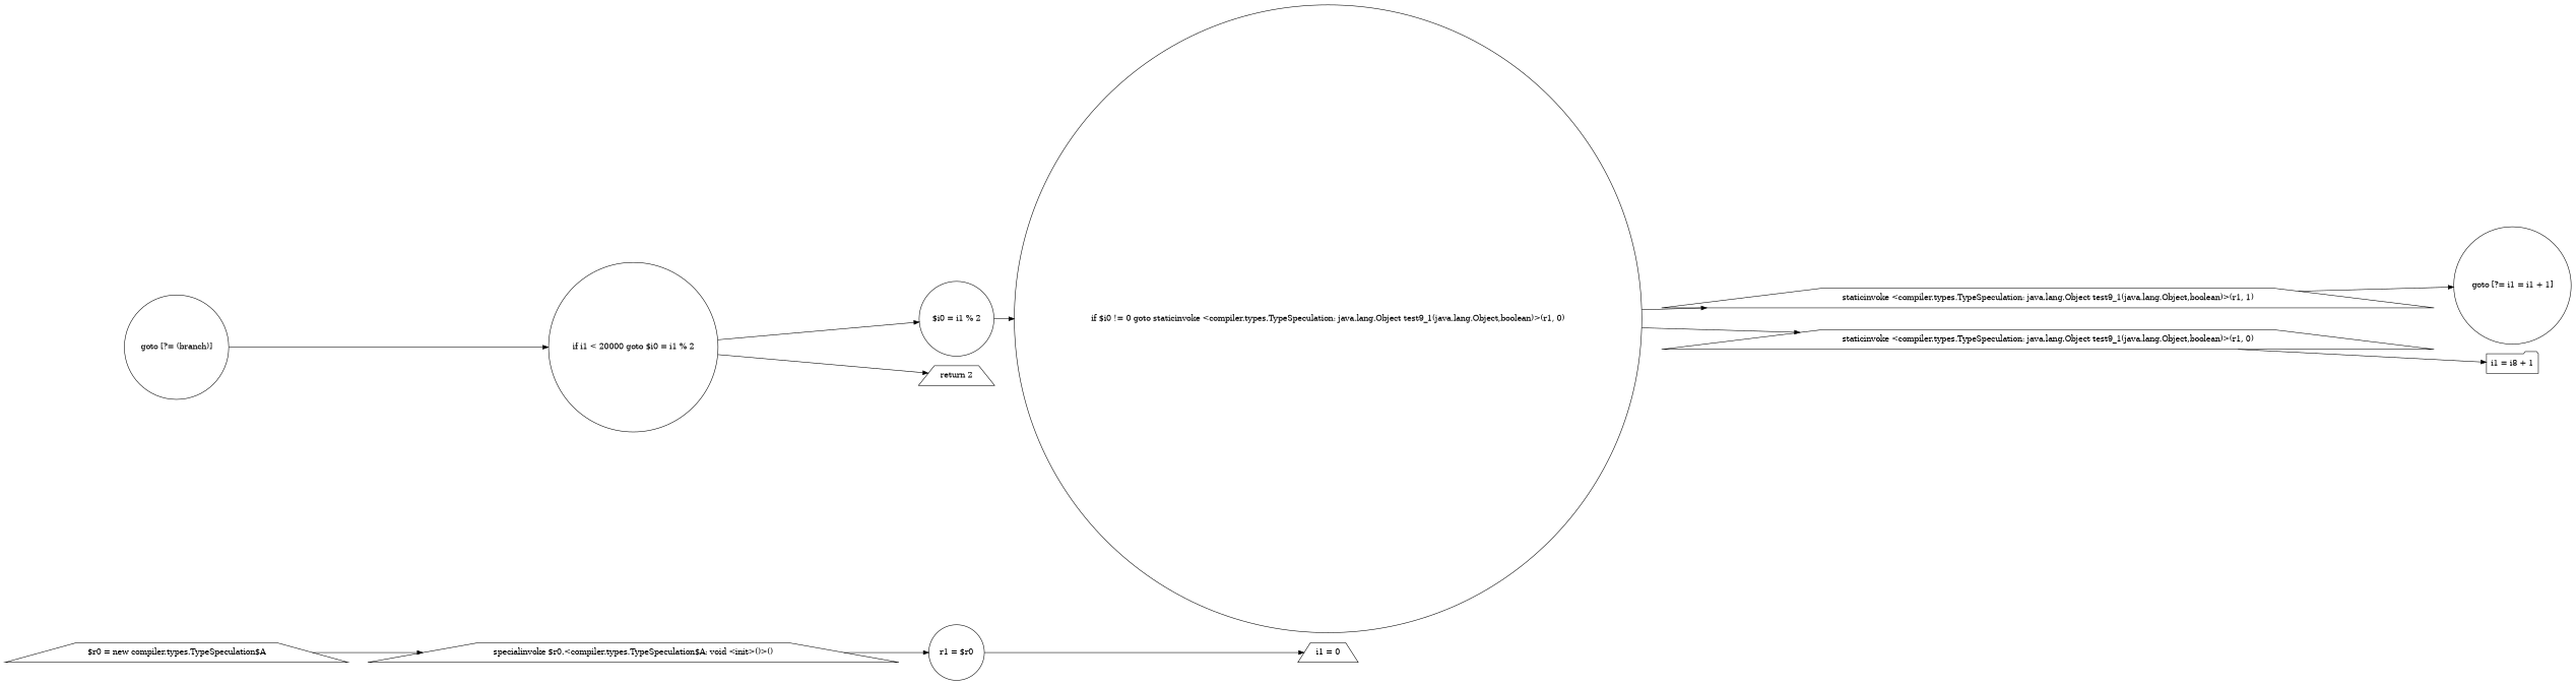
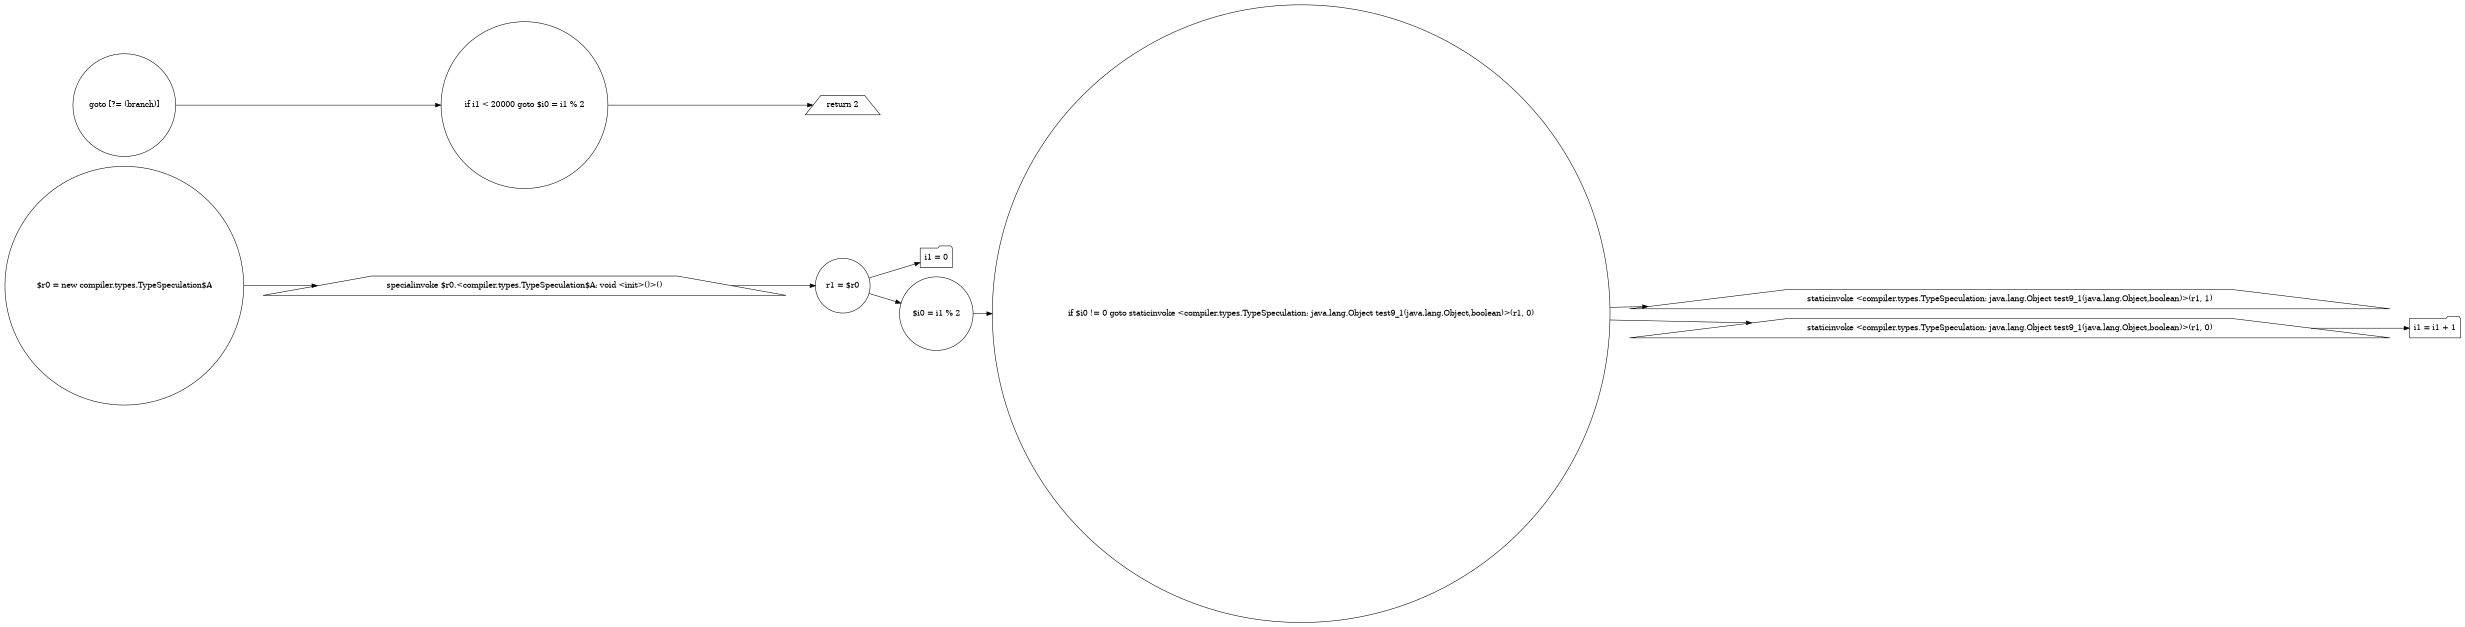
  digraph {
    rankdir=LR
    node [shape=circle]
-   "$r0 = new compiler.types.TypeSpeculation$A" [shape=trapezium]
+   "$r0 = new compiler.types.TypeSpeculation$A"
    "specialinvoke $r0.<compiler.types.TypeSpeculation$A: void <init>()>()" [shape=trapezium]
    "r1 = $r0"
-   "i1 = 0" [shape=trapezium]
+   "i1 = 0" [shape=folder]
    "goto [?= (branch)]"
    "if i1 < 20000 goto $i0 = i1 % 2"
    "$i0 = i1 % 2"
    n8 [label="return 2" shape=trapezium]
    "if $i0 != 0 goto staticinvoke <compiler.types.TypeSpeculation: java.lang.Object test9_1(java.lang.Object,boolean)>(r1, 0)"
    "staticinvoke <compiler.types.TypeSpeculation: java.lang.Object test9_1(java.lang.Object,boolean)>(r1, 1)" [shape=trapezium]
    "staticinvoke <compiler.types.TypeSpeculation: java.lang.Object test9_1(java.lang.Object,boolean)>(r1, 0)" [shape=trapezium]
-   "goto [?= i1 = i1 + 1]"
-   "i1 = i1 + 1" [shape=folder label="i1 = i8 + 1"]
+   "i1 = i1 + 1" [shape=folder]
    "$r0 = new compiler.types.TypeSpeculation$A" -> "specialinvoke $r0.<compiler.types.TypeSpeculation$A: void <init>()>()"
    "specialinvoke $r0.<compiler.types.TypeSpeculation$A: void <init>()>()" -> "r1 = $r0"
    "r1 = $r0" -> "i1 = 0"
    "goto [?= (branch)]" -> "if i1 < 20000 goto $i0 = i1 % 2"
-   "if i1 < 20000 goto $i0 = i1 % 2" -> "$i0 = i1 % 2"
+   "r1 = $r0" -> "$i0 = i1 % 2"
    "if i1 < 20000 goto $i0 = i1 % 2" -> n8
    "$i0 = i1 % 2" -> "if $i0 != 0 goto staticinvoke <compiler.types.TypeSpeculation: java.lang.Object test9_1(java.lang.Object,boolean)>(r1, 0)"
    "if $i0 != 0 goto staticinvoke <compiler.types.TypeSpeculation: java.lang.Object test9_1(java.lang.Object,boolean)>(r1, 0)" -> "staticinvoke <compiler.types.TypeSpeculation: java.lang.Object test9_1(java.lang.Object,boolean)>(r1, 1)"
    "if $i0 != 0 goto staticinvoke <compiler.types.TypeSpeculation: java.lang.Object test9_1(java.lang.Object,boolean)>(r1, 0)" -> "staticinvoke <compiler.types.TypeSpeculation: java.lang.Object test9_1(java.lang.Object,boolean)>(r1, 0)"
-   "staticinvoke <compiler.types.TypeSpeculation: java.lang.Object test9_1(java.lang.Object,boolean)>(r1, 1)" -> "goto [?= i1 = i1 + 1]"
    "staticinvoke <compiler.types.TypeSpeculation: java.lang.Object test9_1(java.lang.Object,boolean)>(r1, 0)" -> "i1 = i1 + 1"
  }
